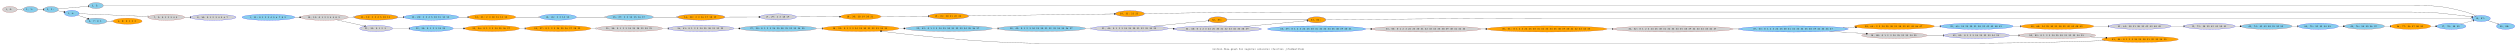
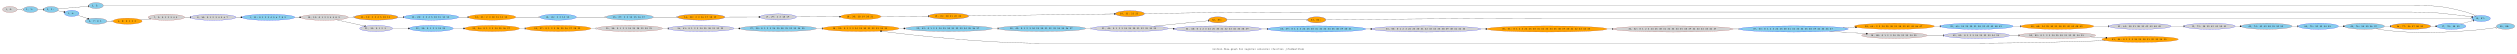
  digraph {
    fontname="IBM Plex Mono"
    label="Control-flow-graph for register allocator (function _hTabNextItem)"
    rankdir=LR
    node [color=brown fillcolor=skyblue fontname="IBM Plex Mono" style=filled]
    edge [arrowhead=tee fontname="IBM Plex Mono"]
    n1 [fillcolor=lightgrey label="0, 0: "]
    n2 [label="1, 1: "]
    n3 [label="2, 2: "]
    n4 [label="3, 5: "]
    n5 [color=blue label="4, 6: "]
    n6 [color=blue label="54, 87: "]
    n7 [label="5, 7: 0 1 "]
-   n8 [color=blue label="55, 88: "]
+   n8 [label="55, 88: "]
    n9 [fillcolor=orange label="6, 8: 0 1 2 3 "]
    n10 [fillcolor=lightgrey label="7, 9: 0 1 2 3 4 5 "]
    n11 [color=blue fillcolor=lightgrey label="8, 10: 0 1 2 3 4 5 6 7 "]
    n12 [color=blue label="9, 11: 0 1 2 3 4 5 6 7 8 9 "]
    n13 [fillcolor=lightgrey label="10, 12: 0 1 2 3 4 5 8 9 "]
    n14 [color=blue fillcolor=orange label="11, 15: 2 3 4 5 10 11 "]
    n15 [color=blue fillcolor=lightgrey label="21, 33: 0 1 2 3 "]
    n16 [color=blue label="12, 20: 2 3 4 5 10 11 12 13 "]
    n17 [color=blue label="22, 35: 0 1 2 3 24 25 "]
    n18 [fillcolor=orange label="13, 21: 2 3 10 11 12 13 "]
    n19 [color=blue label="14, 26: 2 3 14 15 "]
    n20 [label="15, 27: 2 3 14 15 16 17 "]
    n21 [color=blue fillcolor=orange label="16, 28: 2 3 16 17 18 19 "]
    n22 [color=blue fillcolor=lightgrey label="17, 29: 2 3 18 19 "]
    n23 [fillcolor=orange label="18, 30: 18 19 20 21 "]
    n24 [color=blue fillcolor=orange label="19, 31: 20 21 22 23 "]
    n25 [color=blue fillcolor=orange label="20, 32: 22 23 "]
    n26 [fillcolor=orange label="23, 36: 0 1 2 3 24 25 26 27 "]
    n27 [fillcolor=orange label="24, 37: 0 1 2 3 24 25 26 27 28 29 "]
    n28 [fillcolor=lightgrey label="25, 38: 0 1 2 3 24 25 28 29 30 31 "]
    n29 [color=blue fillcolor=lightgrey label="26, 41: 0 1 2 3 24 25 30 31 32 33 "]
    n30 [label="27, 90: 0 1 2 3 24 25 30 31 32 33 34 35 "]
    n31 [fillcolor=orange label="28, 39: 0 1 2 3 24 25 30 31 32 33 34 35 "]
    n32 [label="29, 42: 0 1 2 3 24 25 30 31 32 33 34 35 36 37 "]
    n33 [label="30, 43: 0 1 2 3 24 25 30 31 32 33 34 35 36 37 "]
    n34 [color=blue fillcolor=lightgrey label="31, 44: 0 1 2 3 24 25 30 31 32 33 34 35 "]
    n35 [color=blue fillcolor=lightgrey label="32, 48: 0 1 2 3 24 25 30 31 32 33 34 35 38 39 "]
    n36 [color=blue fillcolor=orange label="52, 85: "]
    n37 [color=blue label="33, 49: 0 1 2 3 24 25 30 31 32 33 34 35 38 39 40 41 "]
    n38 [color=blue fillcolor=orange label="53, 86: "]
-   n39 [fillcolor=lightgrey label="34, 50: 0 1 2 3 24 25 30 31 32 33 34 35 38 39 40 41 42 43 "]
+   n39 [color=blue fillcolor=lightgrey label="34, 50: 0 1 2 3 24 25 30 31 32 33 34 35 38 39 40 41 42 43 "]
    n40 [fillcolor=orange label="35, 51: 0 1 2 3 24 25 30 31 32 33 34 35 38 39 40 41 42 43 44 45 "]
    n41 [fillcolor=lightgrey label="36, 52: 0 1 2 3 24 25 30 31 32 33 34 35 38 39 42 43 44 45 46 47 "]
    n42 [color=blue label="37, 53: 0 1 2 3 24 25 30 31 32 33 34 35 38 39 42 43 46 47 "]
    n43 [fillcolor=orange label="38, 64: 2 3 24 25 30 31 38 39 42 43 46 47 "]
    n44 [fillcolor=lightgrey label="48, 80: 0 1 2 3 24 25 32 33 34 35 "]
    n45 [color=blue label="39, 65: 24 25 30 31 38 39 42 43 48 49 "]
    n46 [color=blue fillcolor=lightgrey label="49, 82: 0 1 2 3 24 25 32 33 34 35 "]
    n47 [fillcolor=orange label="40, 68: 24 25 30 31 38 39 42 43 48 49 "]
    n48 [color=blue fillcolor=lightgrey label="41, 69: 30 31 38 39 42 43 48 49 "]
    n49 [color=blue fillcolor=lightgrey label="42, 72: 38 39 42 43 50 51 "]
    n50 [label="43, 74: 42 43 50 51 52 53 "]
    n51 [color=blue label="44, 75: 52 53 54 55 "]
    n52 [label="45, 76: 54 55 56 57 "]
-   n53 [fillcolor=orange label="46, 77: 56 57 58 59 "]
+   n53 [color=blue fillcolor=orange label="46, 77: 56 57 58 59 "]
    n54 [color=blue label="47, 78: 58 59 "]
    n55 [fillcolor=lightgrey label="50, 83: 0 1 2 3 24 25 30 31 32 33 34 35 "]
    n56 [fillcolor=orange label="51, 84: 0 1 2 3 24 25 30 31 32 33 34 35 "]
    n1 -> n2 [arrowhead=odot]
    n2 -> n3
    n3 -> n4
    n3 -> n5 [arrowhead=dot]
    n4 -> n6 [arrowhead=odot]
    n5 -> n7 [arrowhead=dot]
-   n6 -> n8 [arrowhead=odot]
+   n52 -> n8 [arrowhead=odot]
    n7 -> n9 [arrowhead=odot]
-   n5 -> n10 [arrowhead=odot]
+   n9 -> n10 [arrowhead=odot]
    n10 -> n11
+   n11 -> n12 [arrowhead=dot]
    n12 -> n13 [arrowhead=dot]
    n13 -> n14 [arrowhead=odot]
    n13 -> n15
    n14 -> n16
-   n15 -> n17
+   n15 -> n17 [arrowhead=dot]
    n16 -> n18
    n17 -> n26 [arrowhead=dot]
    n18 -> n19 [arrowhead=odot]
    n19 -> n20 [arrowhead=odot]
    n20 -> n21 [arrowhead=odot]
    n21 -> n22 [arrowhead=dot]
    n22 -> n23 [arrowhead=dot]
    n23 -> n24
    n24 -> n25 [arrowhead=dot]
    n25 -> n6 [arrowhead=dot]
    n26 -> n27
    n27 -> n28 [arrowhead=odot]
    n28 -> n29
    n29 -> n30 [arrowhead=dot]
    n30 -> n31
    n31 -> n32 [arrowhead=dot]
    n32 -> n33
    n33 -> n34 [arrowhead=odot]
    n34 -> n35 [arrowhead=dot]
    n34 -> n36
-   n35 -> n38
+   n35 -> n37
    n36 -> n38 [arrowhead=odot]
    n37 -> n39 [arrowhead=dot]
    n38 -> n6 [arrowhead=odot]
    n39 -> n40 [arrowhead=dot]
    n40 -> n41
    n41 -> n42 [arrowhead=odot]
    n42 -> n43 [arrowhead=dot]
    n42 -> n44 [arrowhead=dot]
    n43 -> n45
    n44 -> n46
    n45 -> n47
    n46 -> n55
    n47 -> n48
    n48 -> n49
    n49 -> n50 [arrowhead=dot]
    n50 -> n51
    n51 -> n52 [arrowhead=dot]
    n52 -> n53
    n53 -> n54 [arrowhead=dot]
    n54 -> n6
    n55 -> n56 [arrowhead=dot]
    n56 -> n31 [arrowhead=dot]
  }
